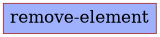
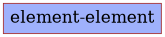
  digraph {
    rankdir=BT
-   n1 [color=brown fillcolor="#9FB1FC" fontsize=20 label="remove-element" shape=polygon sides=4 style=filled]
+   n1 [color=brown fillcolor="#9FB1FC" fontsize=20 label="element-element" shape=polygon sides=4 style=filled]
  }
